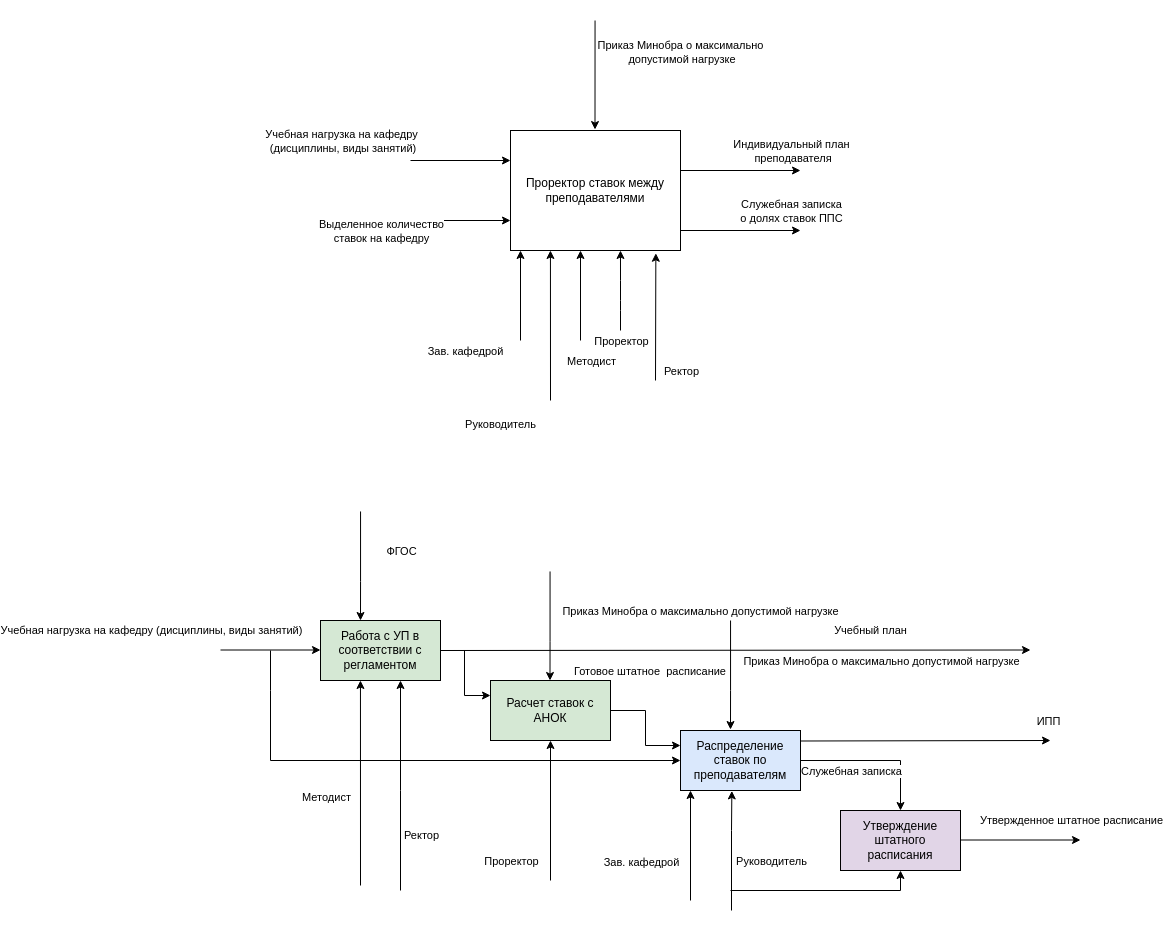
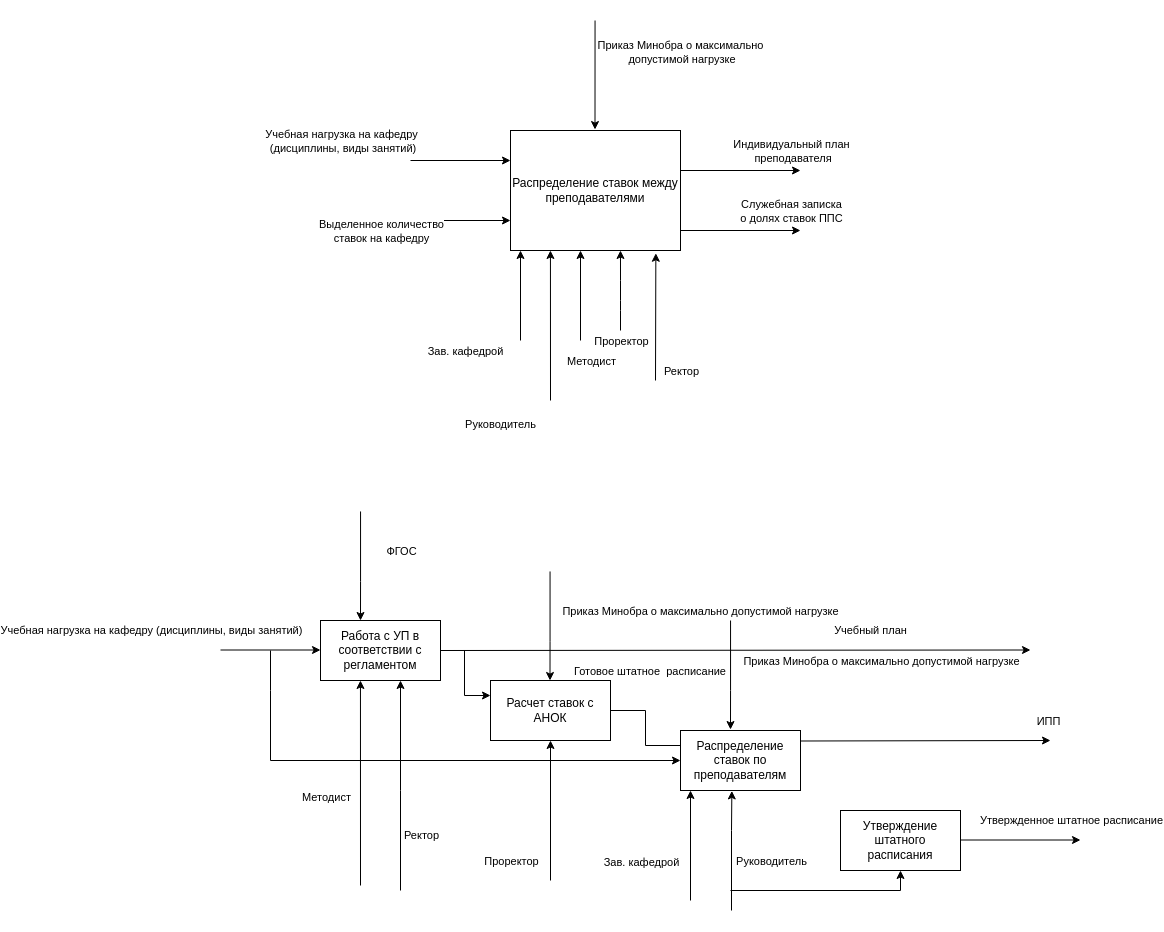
  <mxCell id="0" />
  <mxCell id="1" parent="0" />
  <mxCell id="2" value="" style="endArrow=classic;html=1;rounded=0;" parent="1" edge="1"><mxGeometry width="50" height="50" relative="1" as="geometry"><mxPoint x="380" y="340" as="sourcePoint" /><mxPoint x="380" y="250" as="targetPoint" /></mxGeometry></mxCell>
  <mxCell id="3" value="Методист" style="edgeLabel;html=1;align=center;verticalAlign=middle;resizable=0;points=[];" parent="2" vertex="1" connectable="0"><mxGeometry x="0.556" y="1" relative="1" as="geometry"><mxPoint x="11" y="90" as="offset" /></mxGeometry></mxCell>
  <mxCell id="4" value="" style="endArrow=classic;html=1;rounded=0;entryX=0;entryY=0.25;entryDx=0;entryDy=0;" parent="1" target="16" edge="1"><mxGeometry width="50" height="50" relative="1" as="geometry"><mxPoint x="210" y="160" as="sourcePoint" /><mxPoint x="264" y="130" as="targetPoint" /></mxGeometry></mxCell>
  <mxCell id="5" value="Учебная нагрузка на кафедру&lt;br&gt;&amp;nbsp;(дисциплины, виды занятий)" style="edgeLabel;html=1;align=center;verticalAlign=middle;resizable=0;points=[];" parent="4" vertex="1" connectable="0"><mxGeometry x="0.02" y="-2" relative="1" as="geometry"><mxPoint x="-121" y="-22" as="offset" /></mxGeometry></mxCell>
  <mxCell id="6" value="" style="endArrow=classic;html=1;rounded=0;" parent="1" edge="1"><mxGeometry width="50" height="50" relative="1" as="geometry"><mxPoint x="480" y="170" as="sourcePoint" /><mxPoint x="600" y="170" as="targetPoint" /></mxGeometry></mxCell>
  <mxCell id="7" value="Индивидуальный план&lt;br&gt;&amp;nbsp;преподавателя" style="edgeLabel;html=1;align=center;verticalAlign=middle;resizable=0;points=[];" parent="6" vertex="1" connectable="0"><mxGeometry x="0.067" relative="1" as="geometry"><mxPoint x="46" y="-20" as="offset" /></mxGeometry></mxCell>
  <mxCell id="8" value="" style="endArrow=classic;html=1;rounded=0;" parent="1" edge="1"><mxGeometry width="50" height="50" relative="1" as="geometry"><mxPoint x="206" y="220" as="sourcePoint" /><mxPoint x="310" y="220" as="targetPoint" /></mxGeometry></mxCell>
  <mxCell id="9" value="Выделенное количество&lt;br&gt;ставок на кафедру" style="edgeLabel;html=1;align=center;verticalAlign=middle;resizable=0;points=[];" parent="8" vertex="1" connectable="0"><mxGeometry x="0.269" y="-3" relative="1" as="geometry"><mxPoint x="-92" y="7" as="offset" /></mxGeometry></mxCell>
  <mxCell id="10" value="" style="endArrow=classic;html=1;rounded=0;" parent="1" edge="1"><mxGeometry width="50" height="50" relative="1" as="geometry"><mxPoint x="320" y="340" as="sourcePoint" /><mxPoint x="320" y="250" as="targetPoint" /></mxGeometry></mxCell>
  <mxCell id="11" value="Зав. кафедрой" style="edgeLabel;html=1;align=center;verticalAlign=middle;resizable=0;points=[];" parent="10" vertex="1" connectable="0"><mxGeometry x="-0.067" y="-2" relative="1" as="geometry"><mxPoint x="-58" y="52" as="offset" /></mxGeometry></mxCell>
  <mxCell id="12" value="" style="endArrow=classic;html=1;rounded=0;" parent="1" edge="1"><mxGeometry width="50" height="50" relative="1" as="geometry"><mxPoint x="480" y="230" as="sourcePoint" /><mxPoint x="600" y="230" as="targetPoint" /></mxGeometry></mxCell>
  <mxCell id="13" value="Служебная записка &lt;br&gt;о долях ставок ППС" style="edgeLabel;html=1;align=center;verticalAlign=middle;resizable=0;points=[];" parent="12" vertex="1" connectable="0"><mxGeometry x="0.267" y="-1" relative="1" as="geometry"><mxPoint x="34" y="-21" as="offset" /></mxGeometry></mxCell>
  <mxCell id="14" value="" style="endArrow=classic;html=1;rounded=0;entryX=0.882;entryY=-0.008;entryDx=0;entryDy=0;entryPerimeter=0;" parent="1" edge="1"><mxGeometry width="50" height="50" relative="1" as="geometry"><mxPoint x="394.56" y="20" as="sourcePoint" /><mxPoint x="394.5" y="129.04" as="targetPoint" /><Array as="points" /></mxGeometry></mxCell>
  <mxCell id="15" value="Приказ Минобра о максимально&lt;br&gt;&amp;nbsp;допустимой нагрузке" style="edgeLabel;html=1;align=center;verticalAlign=middle;resizable=0;points=[];" parent="14" vertex="1" connectable="0"><mxGeometry x="-0.431" y="3" relative="1" as="geometry"><mxPoint x="82" as="offset" /></mxGeometry></mxCell>
- <mxCell id="16" value="Проректор ставок между преподавателями" style="rounded=0;whiteSpace=wrap;html=1;" parent="1" vertex="1"><mxGeometry x="310" y="130" width="170" height="120" as="geometry" /></mxCell>
- <mxCell id="17" value="Работа с УП в соответствии с регламентом" style="rounded=0;whiteSpace=wrap;html=1;fillColor=#d5e8d4;" parent="1" vertex="1"><mxGeometry x="120" y="620" width="120" height="60" as="geometry" /></mxCell>
- <mxCell id="18" style="edgeStyle=orthogonalEdgeStyle;rounded=0;orthogonalLoop=1;jettySize=auto;html=1;exitX=1;exitY=0.5;exitDx=0;exitDy=0;entryX=0;entryY=0.25;entryDx=0;entryDy=0;" parent="1" source="20" target="23" edge="1"><mxGeometry relative="1" as="geometry" /></mxCell>
+ <mxCell id="16" value="Распределение ставок между преподавателями" style="rounded=0;whiteSpace=wrap;html=1;" parent="1" vertex="1"><mxGeometry x="310" y="130" width="170" height="120" as="geometry" /></mxCell>
+ <mxCell id="17" value="Работа с УП в соответствии с регламентом" style="rounded=0;whiteSpace=wrap;html=1;" parent="1" vertex="1"><mxGeometry x="120" y="620" width="120" height="60" as="geometry" /></mxCell>
+ <mxCell id="18" style="edgeStyle=orthogonalEdgeStyle;rounded=0;orthogonalLoop=1;jettySize=auto;html=1;exitX=1;exitY=0.5;exitDx=0;exitDy=0;entryX=0;entryY=0.25;entryDx=0;entryDy=0;endArrow=none;" parent="1" source="20" target="23" edge="1"><mxGeometry relative="1" as="geometry" /></mxCell>
  <mxCell id="19" value="Готовое штатное&amp;nbsp; расписание&amp;nbsp;" style="edgeLabel;html=1;align=center;verticalAlign=middle;resizable=0;points=[];" parent="18" vertex="1" connectable="0"><mxGeometry x="-0.1" y="1" relative="1" as="geometry"><mxPoint x="4" y="-52" as="offset" /></mxGeometry></mxCell>
- <mxCell id="20" value="Расчет ставок с АНОК" style="rounded=0;whiteSpace=wrap;html=1;fillColor=#d5e8d4;" parent="1" vertex="1"><mxGeometry x="290" y="680" width="120" height="60" as="geometry" /></mxCell>
- <mxCell id="21" style="edgeStyle=orthogonalEdgeStyle;rounded=0;orthogonalLoop=1;jettySize=auto;html=1;exitX=1;exitY=0.5;exitDx=0;exitDy=0;entryX=0.5;entryY=0;entryDx=0;entryDy=0;" parent="1" source="23" target="24" edge="1"><mxGeometry relative="1" as="geometry" /></mxCell>
- <mxCell id="22" value="Служебная записка" style="edgeLabel;html=1;align=center;verticalAlign=middle;resizable=0;points=[];" parent="21" vertex="1" connectable="0"><mxGeometry x="-0.192" y="1" relative="1" as="geometry"><mxPoint x="-11" y="11" as="offset" /></mxGeometry></mxCell>
- <mxCell id="23" value="Распределение ставок по преподавателям" style="rounded=0;whiteSpace=wrap;html=1;fillColor=#dae8fc;" parent="1" vertex="1"><mxGeometry x="480" y="730" width="120" height="60" as="geometry" /></mxCell>
- <mxCell id="24" value="Утверждение штатного расписания" style="rounded=0;whiteSpace=wrap;html=1;fillColor=#e1d5e7;" parent="1" vertex="1"><mxGeometry x="640" y="810" width="120" height="60" as="geometry" /></mxCell>
+ <mxCell id="20" value="Расчет ставок с АНОК" style="rounded=0;whiteSpace=wrap;html=1;" parent="1" vertex="1"><mxGeometry x="290" y="680" width="120" height="60" as="geometry" /></mxCell>
+ <mxCell id="23" value="Распределение ставок по преподавателям" style="rounded=0;whiteSpace=wrap;html=1;" parent="1" vertex="1"><mxGeometry x="480" y="730" width="120" height="60" as="geometry" /></mxCell>
+ <mxCell id="24" value="Утверждение штатного расписания" style="rounded=0;whiteSpace=wrap;html=1;" parent="1" vertex="1"><mxGeometry x="640" y="810" width="120" height="60" as="geometry" /></mxCell>
  <mxCell id="25" value="" style="endArrow=classic;html=1;rounded=0;entryX=0.333;entryY=1;entryDx=0;entryDy=0;entryPerimeter=0;" parent="1" target="17" edge="1"><mxGeometry width="50" height="50" relative="1" as="geometry"><mxPoint x="160" y="885" as="sourcePoint" /><mxPoint x="160" y="795" as="targetPoint" /></mxGeometry></mxCell>
  <mxCell id="26" value="Методист" style="edgeLabel;html=1;align=center;verticalAlign=middle;resizable=0;points=[];" parent="25" vertex="1" connectable="0"><mxGeometry x="0.556" y="1" relative="1" as="geometry"><mxPoint x="-33" y="70" as="offset" /></mxGeometry></mxCell>
  <mxCell id="27" value="" style="endArrow=classic;html=1;rounded=0;entryX=0;entryY=0.25;entryDx=0;entryDy=0;" parent="1" edge="1"><mxGeometry width="50" height="50" relative="1" as="geometry"><mxPoint x="20" y="649.5" as="sourcePoint" /><mxPoint x="120" y="649.5" as="targetPoint" /></mxGeometry></mxCell>
  <mxCell id="28" value="Учебная нагрузка на кафедру (дисциплины, виды занятий)" style="edgeLabel;html=1;align=center;verticalAlign=middle;resizable=0;points=[];" parent="27" vertex="1" connectable="0"><mxGeometry x="0.02" y="-2" relative="1" as="geometry"><mxPoint x="-121" y="-22" as="offset" /></mxGeometry></mxCell>
  <mxCell id="29" value="" style="endArrow=classic;html=1;rounded=0;exitX=1;exitY=0.5;exitDx=0;exitDy=0;" parent="1" source="17" edge="1"><mxGeometry width="50" height="50" relative="1" as="geometry"><mxPoint x="710" y="649.5" as="sourcePoint" /><mxPoint x="830" y="649.5" as="targetPoint" /></mxGeometry></mxCell>
  <mxCell id="30" value="Учебный план" style="edgeLabel;html=1;align=center;verticalAlign=middle;resizable=0;points=[];" parent="29" vertex="1" connectable="0"><mxGeometry x="0.067" relative="1" as="geometry"><mxPoint x="115" y="-20" as="offset" /></mxGeometry></mxCell>
  <mxCell id="31" value="" style="endArrow=classic;html=1;rounded=0;" parent="1" edge="1"><mxGeometry width="50" height="50" relative="1" as="geometry"><mxPoint x="490" y="900" as="sourcePoint" /><mxPoint x="490" y="790" as="targetPoint" /></mxGeometry></mxCell>
  <mxCell id="32" value="Зав. кафедрой" style="edgeLabel;html=1;align=center;verticalAlign=middle;resizable=0;points=[];" parent="31" vertex="1" connectable="0"><mxGeometry x="-0.067" y="-2" relative="1" as="geometry"><mxPoint x="-52" y="12" as="offset" /></mxGeometry></mxCell>
  <mxCell id="33" value="" style="endArrow=classic;html=1;rounded=0;" parent="1" edge="1"><mxGeometry width="50" height="50" relative="1" as="geometry"><mxPoint x="760" y="839.5" as="sourcePoint" /><mxPoint x="880" y="839.5" as="targetPoint" /></mxGeometry></mxCell>
  <mxCell id="34" value="Утвержденное штатное расписание" style="edgeLabel;html=1;align=center;verticalAlign=middle;resizable=0;points=[];" parent="33" vertex="1" connectable="0"><mxGeometry x="0.267" y="-1" relative="1" as="geometry"><mxPoint x="34" y="-21" as="offset" /></mxGeometry></mxCell>
  <mxCell id="35" value="" style="endArrow=classic;html=1;rounded=0;entryX=0.882;entryY=-0.008;entryDx=0;entryDy=0;entryPerimeter=0;" parent="1" edge="1"><mxGeometry width="50" height="50" relative="1" as="geometry"><mxPoint x="349.56" y="570.96" as="sourcePoint" /><mxPoint x="349.5" y="680" as="targetPoint" /><Array as="points"><mxPoint x="349.56" y="640.96" /></Array></mxGeometry></mxCell>
  <mxCell id="36" value="Приказ Минобра о максимально допустимой нагрузке" style="edgeLabel;html=1;align=center;verticalAlign=middle;resizable=0;points=[];" parent="35" vertex="1" connectable="0"><mxGeometry x="-0.431" y="3" relative="1" as="geometry"><mxPoint x="147" y="9" as="offset" /></mxGeometry></mxCell>
  <mxCell id="37" value="" style="endArrow=classic;html=1;rounded=0;entryX=0.855;entryY=1.023;entryDx=0;entryDy=0;entryPerimeter=0;" parent="1" target="16" edge="1"><mxGeometry width="50" height="50" relative="1" as="geometry"><mxPoint x="455" y="380" as="sourcePoint" /><mxPoint x="500" y="280" as="targetPoint" /></mxGeometry></mxCell>
  <mxCell id="38" value="Ректор" style="edgeLabel;html=1;align=center;verticalAlign=middle;resizable=0;points=[];" parent="37" vertex="1" connectable="0"><mxGeometry x="-0.037" y="-2" relative="1" as="geometry"><mxPoint x="23" y="51" as="offset" /></mxGeometry></mxCell>
  <mxCell id="39" value="" style="endArrow=classic;html=1;rounded=0;entryX=0.647;entryY=1;entryDx=0;entryDy=0;entryPerimeter=0;" parent="1" target="16" edge="1"><mxGeometry width="50" height="50" relative="1" as="geometry"><mxPoint x="420" y="330" as="sourcePoint" /><mxPoint x="460" y="280" as="targetPoint" /><Array as="points"><mxPoint x="420" y="310" /><mxPoint x="420" y="300" /><mxPoint x="420" y="280" /></Array></mxGeometry></mxCell>
  <mxCell id="40" value="Проректор" style="edgeLabel;html=1;align=center;verticalAlign=middle;resizable=0;points=[];" parent="39" vertex="1" connectable="0"><mxGeometry x="-0.095" y="1" relative="1" as="geometry"><mxPoint x="1" y="46" as="offset" /></mxGeometry></mxCell>
  <mxCell id="41" value="" style="endArrow=classic;html=1;rounded=0;entryX=0.5;entryY=1;entryDx=0;entryDy=0;" parent="1" target="20" edge="1"><mxGeometry width="50" height="50" relative="1" as="geometry"><mxPoint x="350" y="880" as="sourcePoint" /><mxPoint x="540" y="900" as="targetPoint" /></mxGeometry></mxCell>
  <mxCell id="42" value="Проректор" style="edgeLabel;html=1;align=center;verticalAlign=middle;resizable=0;points=[];" parent="41" vertex="1" connectable="0"><mxGeometry x="-0.095" y="1" relative="1" as="geometry"><mxPoint x="-39" y="43" as="offset" /></mxGeometry></mxCell>
  <mxCell id="43" value="" style="endArrow=classic;html=1;rounded=0;entryX=0.5;entryY=1;entryDx=0;entryDy=0;" parent="1" edge="1"><mxGeometry width="50" height="50" relative="1" as="geometry"><mxPoint x="200" y="890" as="sourcePoint" /><mxPoint x="200" y="680" as="targetPoint" /><Array as="points"><mxPoint x="200" y="790" /></Array></mxGeometry></mxCell>
  <mxCell id="44" value="Ректор" style="edgeLabel;html=1;align=center;verticalAlign=middle;resizable=0;points=[];" parent="43" vertex="1" connectable="0"><mxGeometry x="-0.465" y="3" relative="1" as="geometry"><mxPoint x="23" as="offset" /></mxGeometry></mxCell>
  <mxCell id="45" value="" style="endArrow=classic;html=1;rounded=0;entryX=0;entryY=0.5;entryDx=0;entryDy=0;" parent="1" edge="1"><mxGeometry width="50" height="50" relative="1" as="geometry"><mxPoint x="70" y="650" as="sourcePoint" /><mxPoint x="480" y="760" as="targetPoint" /><Array as="points"><mxPoint x="70" y="690" /><mxPoint x="70" y="760" /></Array></mxGeometry></mxCell>
  <mxCell id="46" value="" style="endArrow=classic;html=1;rounded=0;entryX=0.428;entryY=1.007;entryDx=0;entryDy=0;entryPerimeter=0;" parent="1" target="23" edge="1"><mxGeometry width="50" height="50" relative="1" as="geometry"><mxPoint x="531" y="910" as="sourcePoint" /><mxPoint x="580" y="850" as="targetPoint" /><Array as="points"><mxPoint x="531" y="830" /></Array></mxGeometry></mxCell>
  <mxCell id="47" value="Руководитель" style="edgeLabel;html=1;align=center;verticalAlign=middle;resizable=0;points=[];" parent="46" vertex="1" connectable="0"><mxGeometry x="-0.291" y="-2" relative="1" as="geometry"><mxPoint x="37" y="-8" as="offset" /></mxGeometry></mxCell>
  <mxCell id="48" value="" style="endArrow=classic;html=1;rounded=0;entryX=0.235;entryY=1;entryDx=0;entryDy=0;entryPerimeter=0;" parent="1" target="16" edge="1"><mxGeometry width="50" height="50" relative="1" as="geometry"><mxPoint x="350" y="400" as="sourcePoint" /><mxPoint x="360" y="250" as="targetPoint" /></mxGeometry></mxCell>
  <mxCell id="49" value="Руководитель" style="edgeLabel;html=1;align=center;verticalAlign=middle;resizable=0;points=[];" parent="48" vertex="1" connectable="0"><mxGeometry x="0.078" y="1" relative="1" as="geometry"><mxPoint x="-49" y="104" as="offset" /></mxGeometry></mxCell>
  <mxCell id="50" value="" style="endArrow=classic;html=1;rounded=0;entryX=0;entryY=0.25;entryDx=0;entryDy=0;" parent="1" target="20" edge="1"><mxGeometry width="50" height="50" relative="1" as="geometry"><mxPoint x="264" y="650" as="sourcePoint" /><mxPoint x="314" y="600" as="targetPoint" /><Array as="points"><mxPoint x="264" y="695" /></Array></mxGeometry></mxCell>
  <mxCell id="51" value="" style="endArrow=classic;html=1;rounded=0;entryX=0.5;entryY=1;entryDx=0;entryDy=0;" parent="1" target="24" edge="1"><mxGeometry width="50" height="50" relative="1" as="geometry"><mxPoint x="530" y="890" as="sourcePoint" /><mxPoint x="580" y="840" as="targetPoint" /><Array as="points"><mxPoint x="700" y="890" /></Array></mxGeometry></mxCell>
  <mxCell id="52" value="" style="endArrow=classic;html=1;rounded=0;exitX=1;exitY=0.5;exitDx=0;exitDy=0;" parent="1" edge="1"><mxGeometry width="50" height="50" relative="1" as="geometry"><mxPoint x="600" y="740.5" as="sourcePoint" /><mxPoint x="850" y="740" as="targetPoint" /></mxGeometry></mxCell>
  <mxCell id="53" value="ИПП" style="edgeLabel;html=1;align=center;verticalAlign=middle;resizable=0;points=[];" parent="52" vertex="1" connectable="0"><mxGeometry x="0.067" relative="1" as="geometry"><mxPoint x="115" y="-20" as="offset" /></mxGeometry></mxCell>
  <mxCell id="54" value="" style="endArrow=classic;html=1;rounded=0;entryX=0.882;entryY=-0.008;entryDx=0;entryDy=0;entryPerimeter=0;" parent="1" edge="1"><mxGeometry width="50" height="50" relative="1" as="geometry"><mxPoint x="160.06" y="510.96" as="sourcePoint" /><mxPoint x="160" y="620" as="targetPoint" /><Array as="points"><mxPoint x="160.06" y="580.96" /></Array></mxGeometry></mxCell>
  <mxCell id="55" value="ФГОС" style="edgeLabel;html=1;align=center;verticalAlign=middle;resizable=0;points=[];" parent="54" vertex="1" connectable="0"><mxGeometry x="-0.431" y="3" relative="1" as="geometry"><mxPoint x="37" y="9" as="offset" /></mxGeometry></mxCell>
  <mxCell id="56" value="" style="endArrow=classic;html=1;rounded=0;entryX=0.882;entryY=-0.008;entryDx=0;entryDy=0;entryPerimeter=0;" parent="1" edge="1"><mxGeometry width="50" height="50" relative="1" as="geometry"><mxPoint x="530.06" y="620" as="sourcePoint" /><mxPoint x="530" y="729.04" as="targetPoint" /><Array as="points"><mxPoint x="530.06" y="690" /></Array></mxGeometry></mxCell>
  <mxCell id="57" value="Приказ Минобра о максимально допустимой нагрузке" style="edgeLabel;html=1;align=center;verticalAlign=middle;resizable=0;points=[];" parent="56" vertex="1" connectable="0"><mxGeometry x="-0.431" y="3" relative="1" as="geometry"><mxPoint x="147" y="9" as="offset" /></mxGeometry></mxCell>
